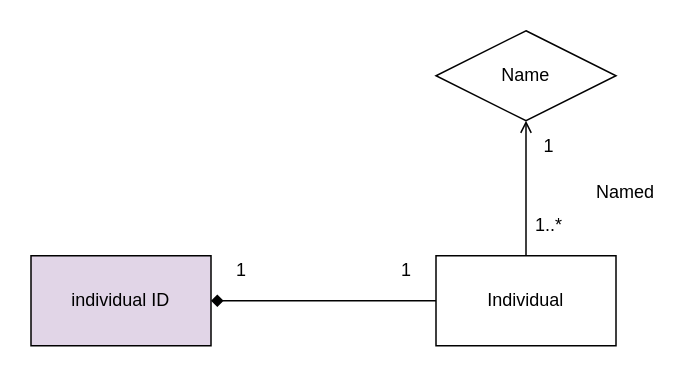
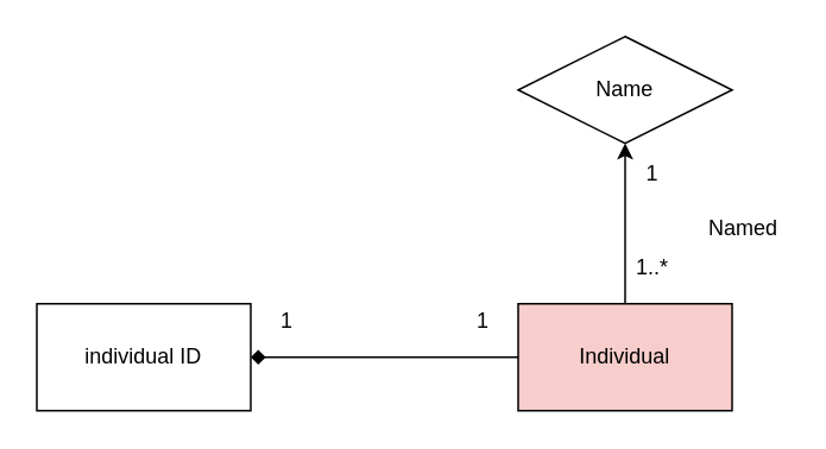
  <mxCell id="0" />
  <mxCell id="1" parent="0" />
  <mxCell id="2" style="edgeStyle=orthogonalEdgeStyle;rounded=0;orthogonalLoop=1;jettySize=auto;html=1;exitX=0;exitY=0.5;exitDx=0;exitDy=0;entryX=1;entryY=0.5;entryDx=0;entryDy=0;endArrow=diamond;" edge="1" parent="1" source="4" target="5"><mxGeometry relative="1" as="geometry" /></mxCell>
- <mxCell id="3" style="edgeStyle=orthogonalEdgeStyle;rounded=0;orthogonalLoop=1;jettySize=auto;html=1;exitX=0.5;exitY=0;exitDx=0;exitDy=0;entryX=0.5;entryY=1;entryDx=0;entryDy=0;endArrow=open;" edge="1" parent="1" source="4" target="6"><mxGeometry relative="1" as="geometry" /></mxCell>
- <mxCell id="4" value="Individual" style="rounded=0;whiteSpace=wrap;html=1;" vertex="1" parent="1"><mxGeometry x="290" y="170" width="120" height="60" as="geometry" /></mxCell>
- <mxCell id="5" value="individual ID" style="rounded=0;whiteSpace=wrap;html=1;fillColor=#e1d5e7;" vertex="1" parent="1"><mxGeometry x="20" y="170" width="120" height="60" as="geometry" /></mxCell>
+ <mxCell id="3" style="edgeStyle=orthogonalEdgeStyle;rounded=0;orthogonalLoop=1;jettySize=auto;html=1;exitX=0.5;exitY=0;exitDx=0;exitDy=0;entryX=0.5;entryY=1;entryDx=0;entryDy=0;" edge="1" parent="1" source="4" target="6"><mxGeometry relative="1" as="geometry" /></mxCell>
+ <mxCell id="4" value="Individual" style="rounded=0;whiteSpace=wrap;html=1;fillColor=#f8cecc;" vertex="1" parent="1"><mxGeometry x="290" y="170" width="120" height="60" as="geometry" /></mxCell>
+ <mxCell id="5" value="individual ID" style="rounded=0;whiteSpace=wrap;html=1;" vertex="1" parent="1"><mxGeometry x="20" y="170" width="120" height="60" as="geometry" /></mxCell>
  <mxCell id="6" value="Name" style="rhombus;whiteSpace=wrap;html=1;" vertex="1" parent="1"><mxGeometry x="290" y="20" width="120" height="60" as="geometry" /></mxCell>
  <mxCell id="7" value="1..*" style="text;html=1;align=center;verticalAlign=middle;resizable=0;points=[];autosize=1;" vertex="1" parent="1"><mxGeometry x="350" y="140" width="30" height="20" as="geometry" /></mxCell>
  <mxCell id="8" value="1" style="text;html=1;align=center;verticalAlign=middle;resizable=0;points=[];autosize=1;" vertex="1" parent="1"><mxGeometry x="355" y="87" width="20" height="20" as="geometry" /></mxCell>
  <mxCell id="9" value="1" style="text;html=1;align=center;verticalAlign=middle;resizable=0;points=[];autosize=1;" vertex="1" parent="1"><mxGeometry x="150" y="170" width="20" height="20" as="geometry" /></mxCell>
  <mxCell id="10" value="1" style="text;html=1;align=center;verticalAlign=middle;resizable=0;points=[];autosize=1;" vertex="1" parent="1"><mxGeometry x="260" y="170" width="20" height="20" as="geometry" /></mxCell>
  <mxCell id="11" value="Named" style="text;html=1;align=center;verticalAlign=middle;resizable=0;points=[];autosize=1;" vertex="1" parent="1"><mxGeometry x="391" y="118" width="50" height="20" as="geometry" /></mxCell>
